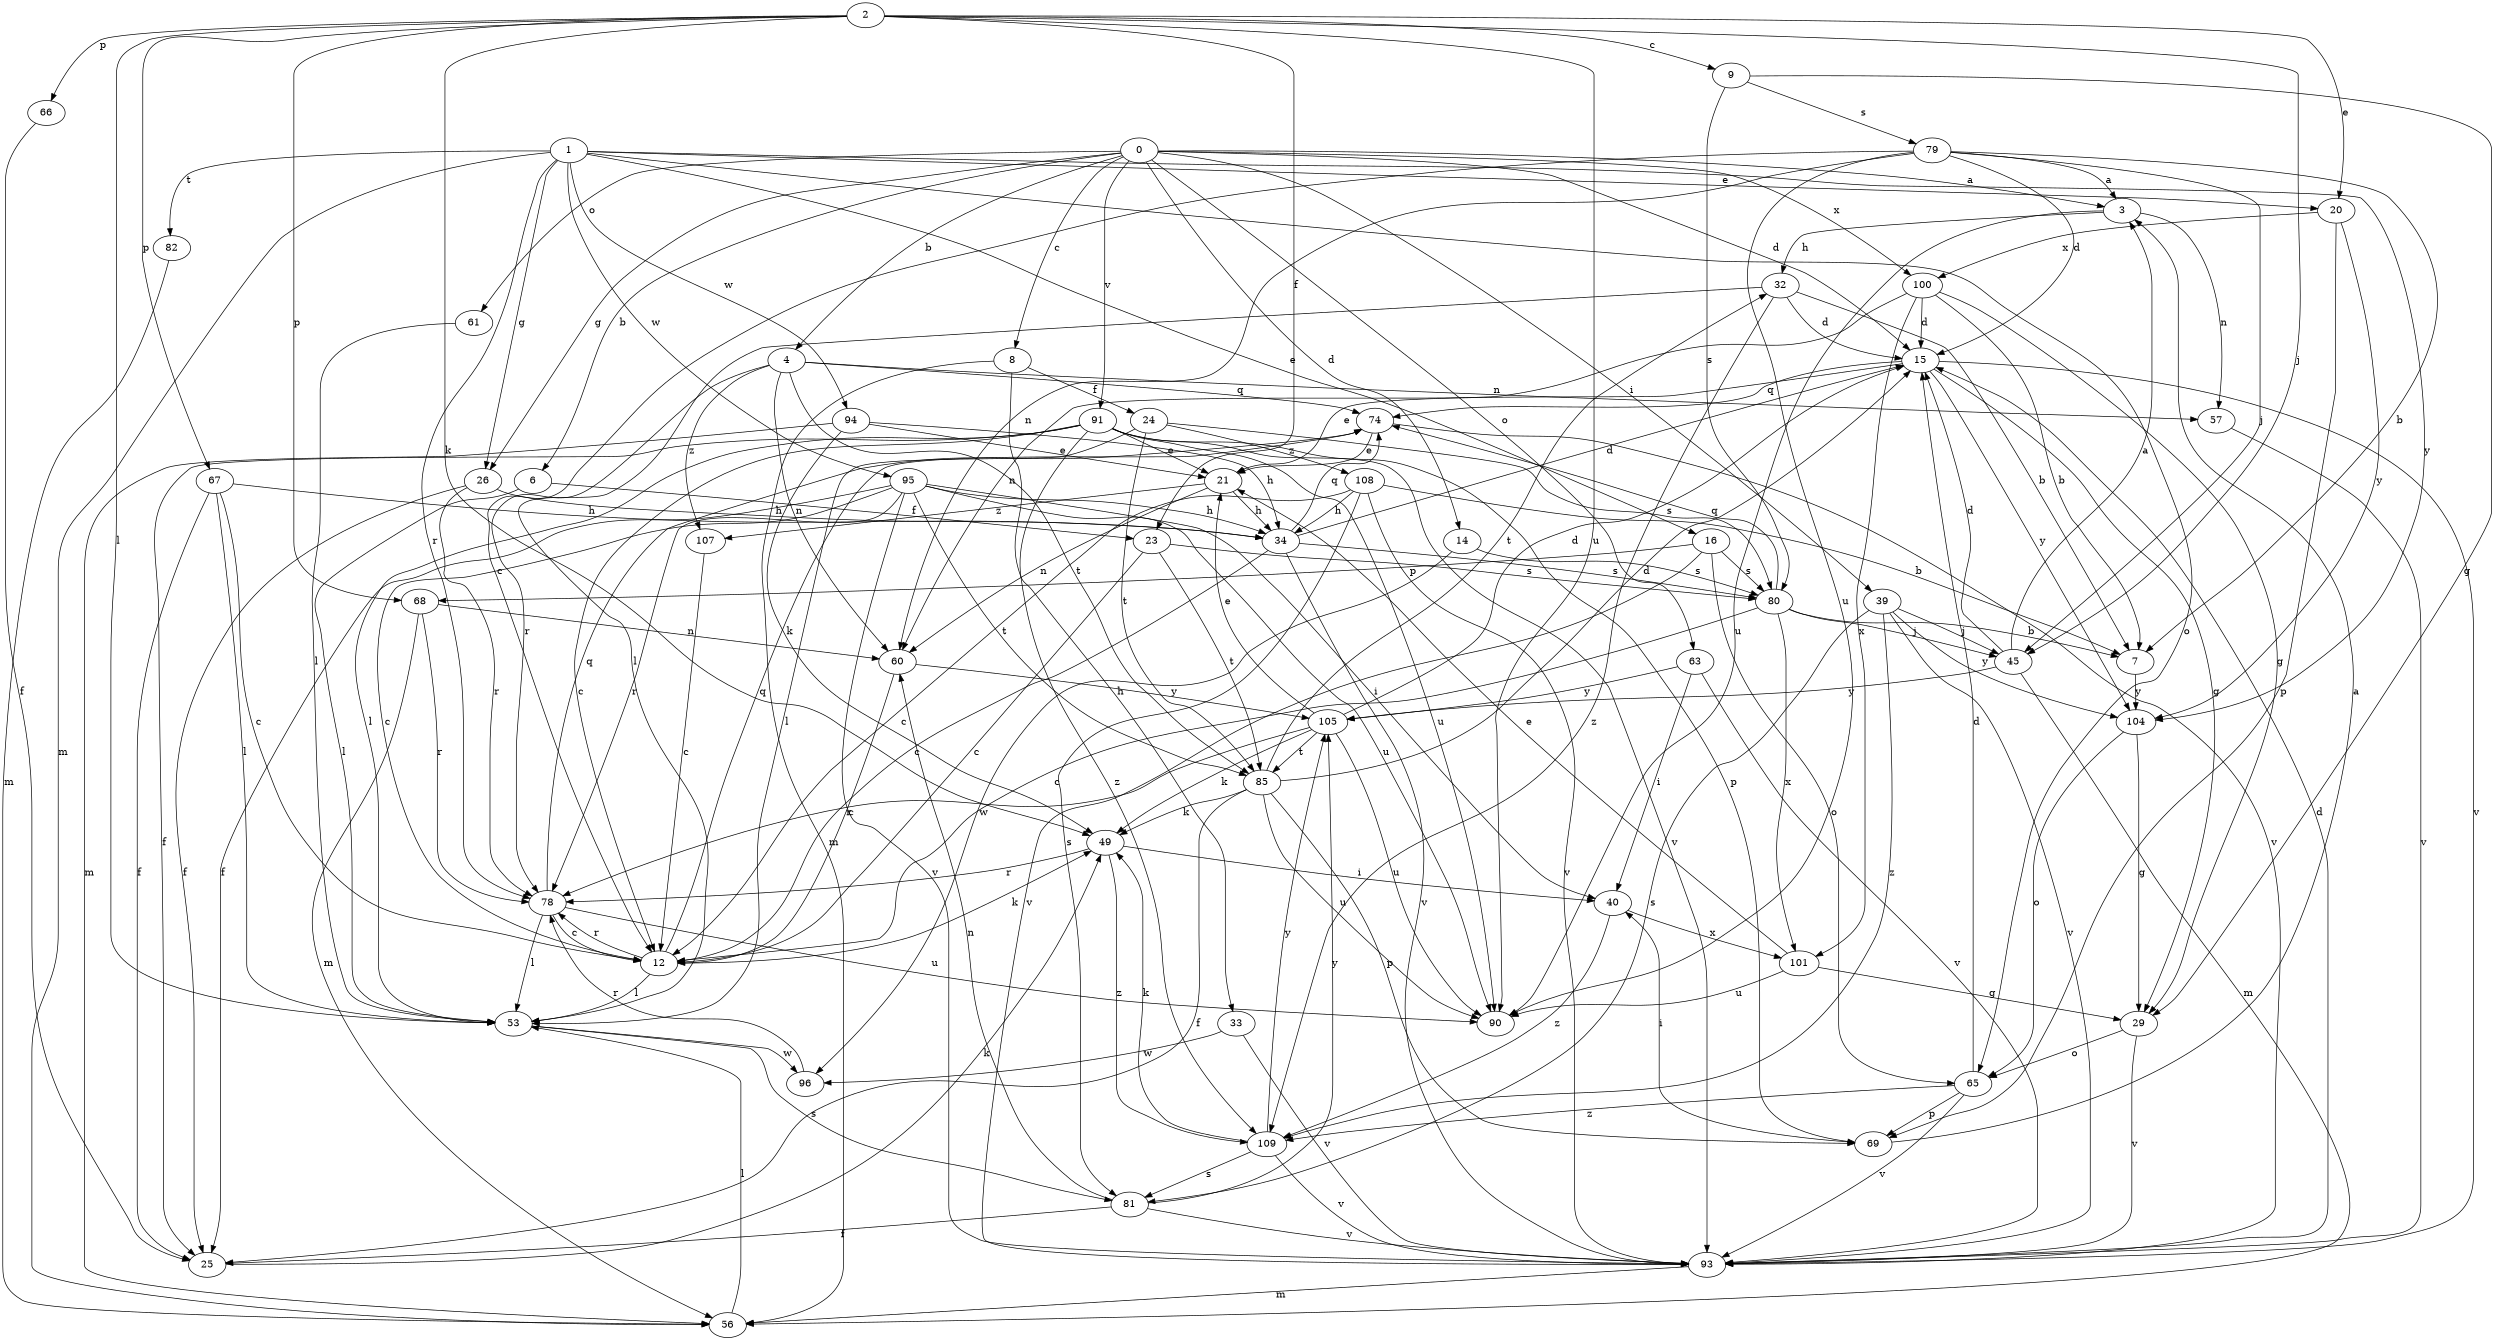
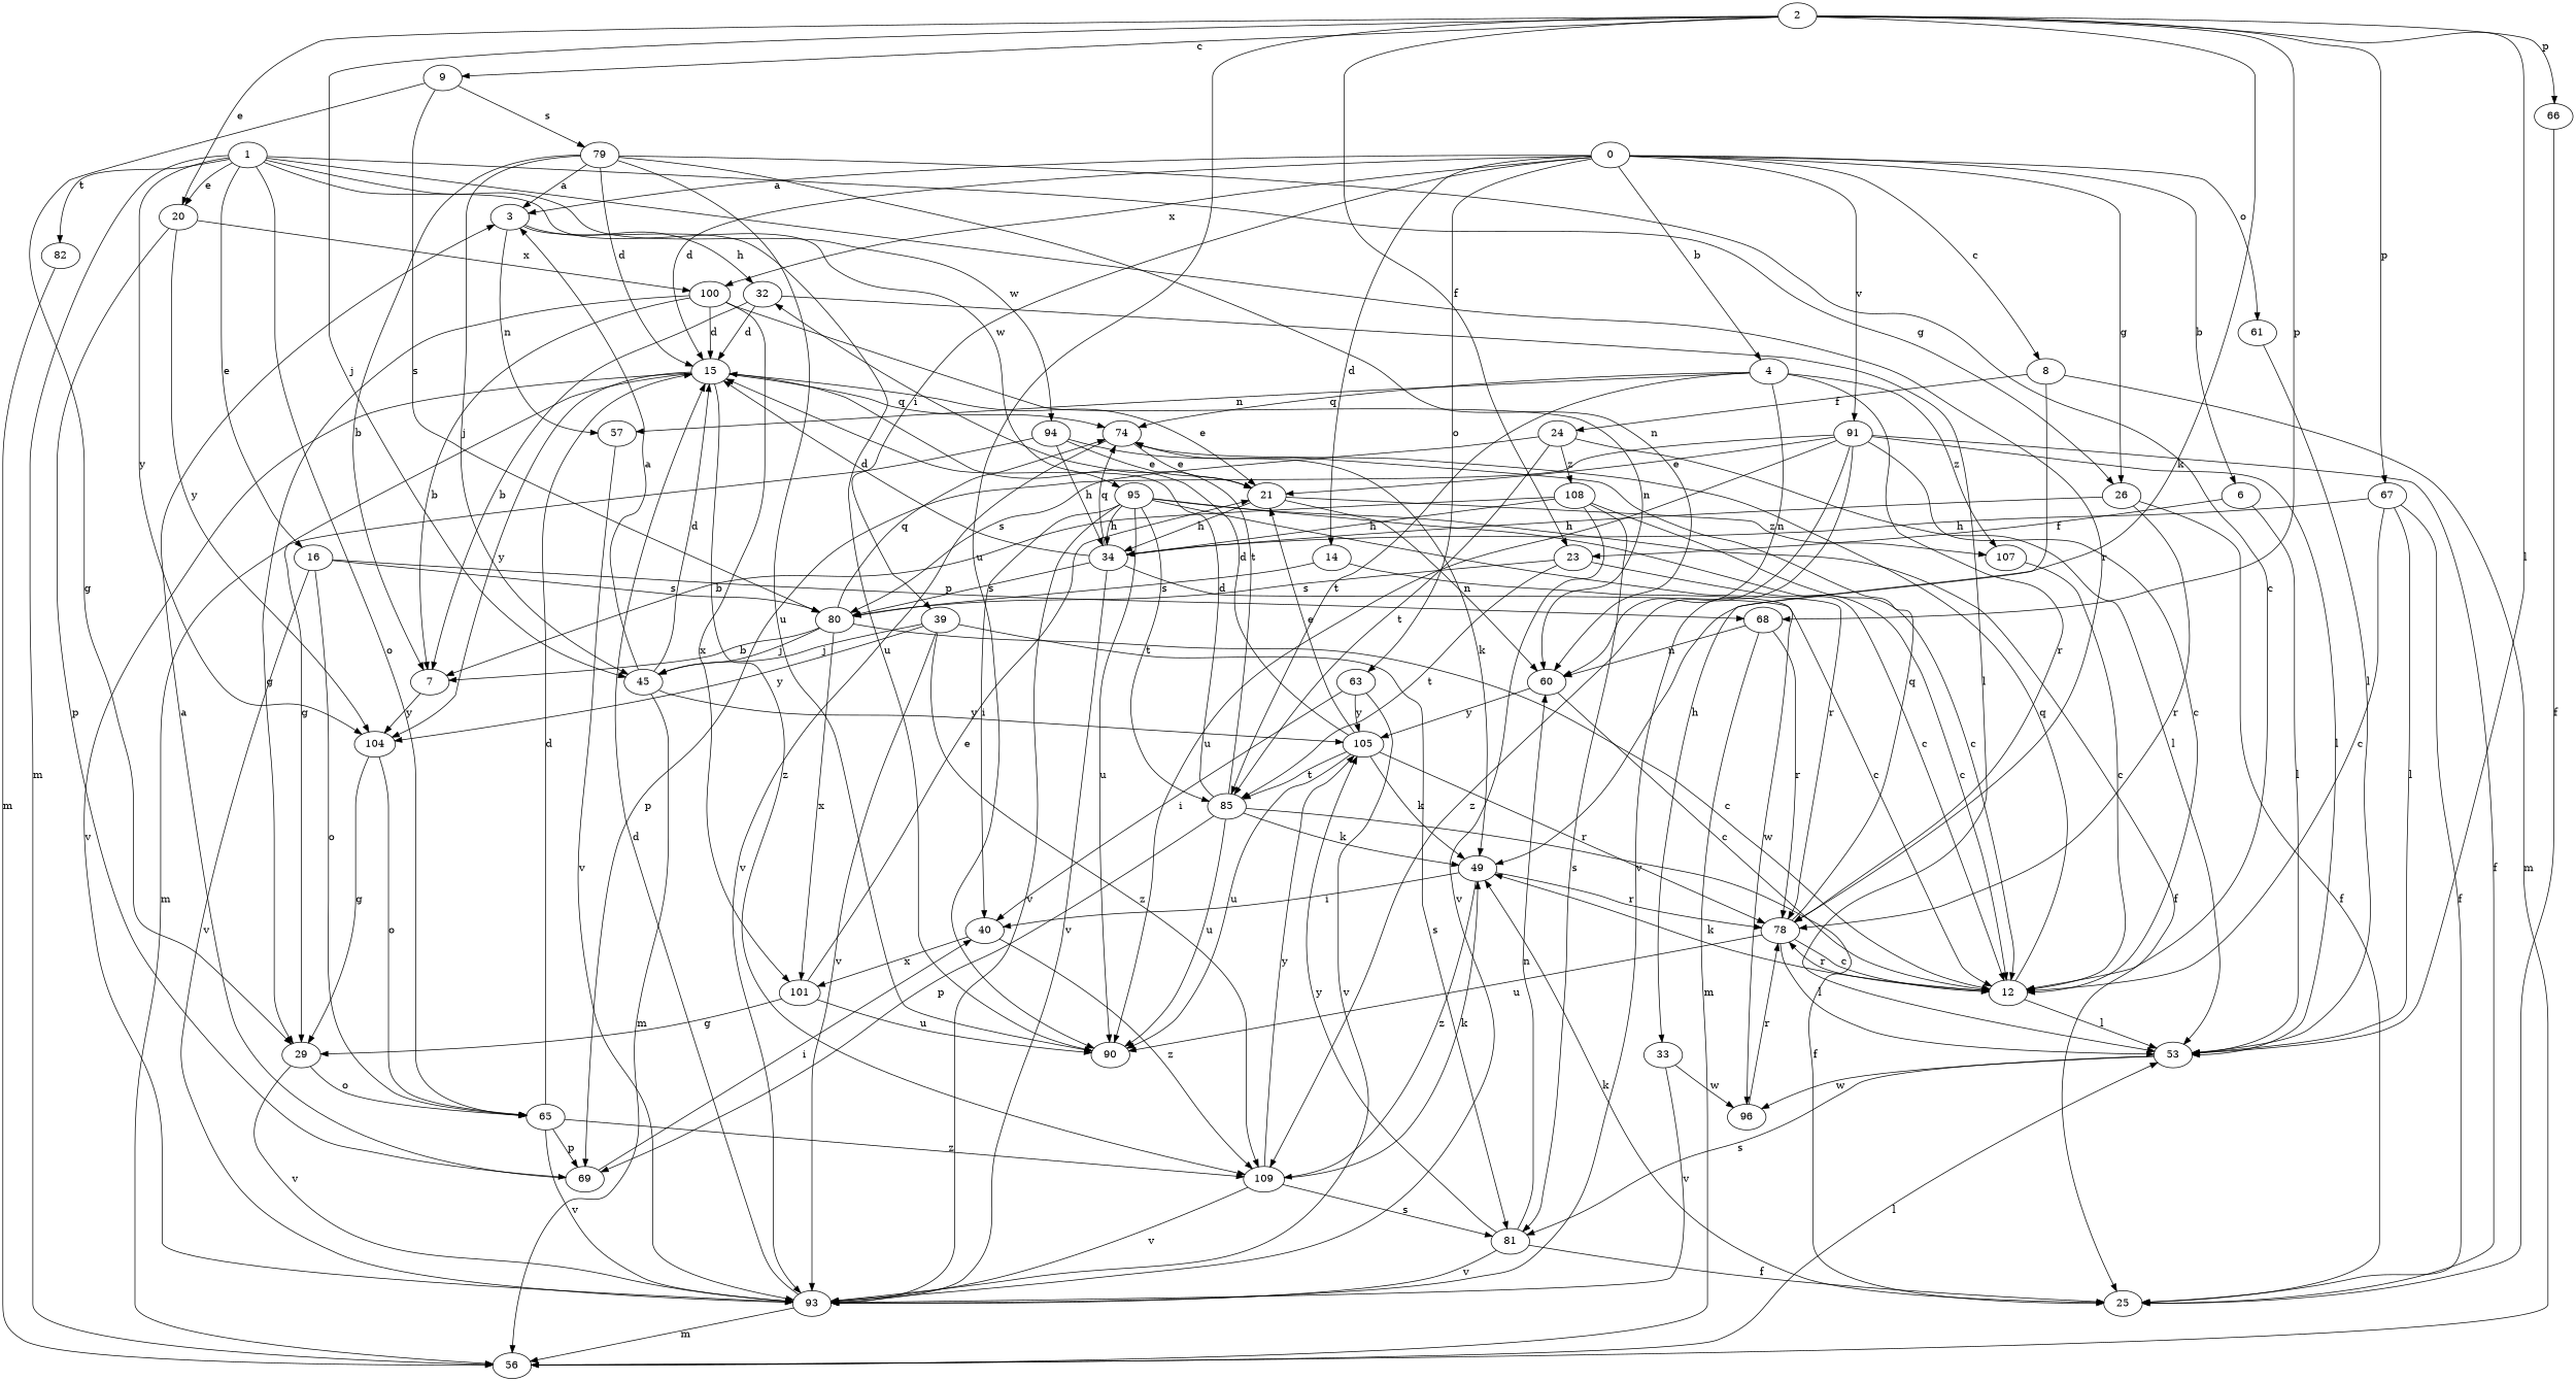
  strict digraph {
    0
    3
    4
    6
    8
    14
    15
    26
    39
    61
    63
    91
    100
    90
    32
    57
    78
    60
    74
    85
    107
    23
    53
    56
    24
    33
    80
    96
    104
    29
    21
    93
    34
    25
    45
    109
    81
    40
    105
    12
    69
    7
    101
    1
    16
    20
    65
    82
    94
    95
    68
    49
    2
    9
    66
    67
    79
    108
    0 -> 3 [label=a]
    0 -> 4 [label=b]
    0 -> 6 [label=b]
    0 -> 8 [label=c]
    0 -> 14 [label=d]
    0 -> 15 [label=d]
    0 -> 26 [label=g]
    0 -> 39 [label=i]
    0 -> 61 [label=o]
    0 -> 63 [label=o]
    0 -> 91 [label=v]
    0 -> 100 [label=x]
    3 -> 90 [label=u]
    3 -> 32 [label=h]
    3 -> 57 [label=n]
    4 -> 57 [label=n]
    4 -> 78 [label=r]
    4 -> 60 [label=n]
    4 -> 74 [label=q]
    4 -> 85 [label=t]
    4 -> 107 [label=z]
    6 -> 23 [label=f]
    6 -> 53 [label=l]
    8 -> 56 [label=m]
    8 -> 24 [label=f]
    8 -> 33 [label=h]
    14 -> 80 [label=s]
    14 -> 96 [label=w]
    15 -> 74 [label=q]
    15 -> 104 [label=y]
    15 -> 29 [label=g]
    15 -> 21 [label=e]
    15 -> 93 [label=v]
    26 -> 78 [label=r]
    26 -> 34 [label=h]
    26 -> 25 [label=f]
    39 -> 104 [label=y]
    39 -> 93 [label=v]
    39 -> 45 [label=j]
    39 -> 109 [label=z]
    39 -> 81 [label=s]
    61 -> 53 [label=l]
    63 -> 93 [label=v]
    63 -> 40 [label=i]
    63 -> 105 [label=y]
    91 -> 90 [label=u]
    91 -> 53 [label=l]
    91 -> 21 [label=e]
    91 -> 93 [label=v]
    91 -> 25 [label=f]
    91 -> 109 [label=z]
    91 -> 12 [label=c]
    91 -> 69 [label=p]
    100 -> 15 [label=d]
    100 -> 60 [label=n]
    100 -> 29 [label=g]
    100 -> 7 [label=b]
    100 -> 101 [label=x]
    32 -> 15 [label=d]
    32 -> 53 [label=l]
-   32 -> 109 [label=z]
+   15 -> 109 [label=z]
    32 -> 7 [label=b]
    57 -> 93 [label=v]
    78 -> 90 [label=u]
    78 -> 74 [label=q]
    78 -> 53 [label=l]
    78 -> 12 [label=c]
    60 -> 105 [label=y]
    60 -> 12 [label=c]
    74 -> 21 [label=e]
    74 -> 93 [label=v]
    85 -> 15 [label=d]
    85 -> 90 [label=u]
    85 -> 32 [label=t]
    85 -> 25 [label=f]
    85 -> 69 [label=p]
    85 -> 49 [label=k]
    107 -> 12 [label=c]
    23 -> 85 [label=t]
    23 -> 80 [label=s]
    23 -> 12 [label=c]
    53 -> 96 [label=w]
    53 -> 81 [label=s]
    56 -> 53 [label=l]
    24 -> 85 [label=t]
    24 -> 53 [label=l]
    24 -> 80 [label=s]
    24 -> 108 [label=z]
    33 -> 96 [label=w]
    33 -> 93 [label=v]
    80 -> 74 [label=q]
    80 -> 45 [label=j]
    80 -> 12 [label=c]
    80 -> 7 [label=b]
    80 -> 101 [label=x]
    96 -> 78 [label=r]
    104 -> 29 [label=g]
    104 -> 65 [label=o]
    29 -> 93 [label=v]
    29 -> 65 [label=o]
    21 -> 60 [label=n]
    21 -> 107 [label=z]
    21 -> 34 [label=h]
    93 -> 15 [label=d]
    93 -> 56 [label=m]
    34 -> 15 [label=d]
    34 -> 74 [label=q]
    34 -> 80 [label=s]
    34 -> 93 [label=v]
    34 -> 12 [label=c]
    25 -> 49 [label=k]
    45 -> 3 [label=a]
    45 -> 15 [label=d]
    45 -> 56 [label=m]
    45 -> 105 [label=y]
    109 -> 93 [label=v]
    109 -> 81 [label=s]
    109 -> 105 [label=y]
    109 -> 49 [label=k]
    81 -> 60 [label=n]
    81 -> 93 [label=v]
    81 -> 25 [label=f]
    81 -> 105 [label=y]
    40 -> 109 [label=z]
    40 -> 101 [label=x]
    105 -> 15 [label=d]
    105 -> 90 [label=u]
    105 -> 78 [label=r]
    105 -> 85 [label=t]
    105 -> 21 [label=e]
    105 -> 49 [label=k]
    12 -> 78 [label=r]
    12 -> 74 [label=q]
    12 -> 53 [label=l]
    12 -> 49 [label=k]
    69 -> 3 [label=a]
    69 -> 40 [label=i]
    7 -> 104 [label=y]
    101 -> 90 [label=u]
    101 -> 29 [label=g]
    101 -> 21 [label=e]
    1 -> 26 [label=g]
    1 -> 78 [label=r]
    1 -> 56 [label=m]
    1 -> 104 [label=y]
    1 -> 16 [label=e]
    1 -> 20 [label=e]
    1 -> 65 [label=o]
    1 -> 82 [label=t]
    1 -> 94 [label=w]
    1 -> 95 [label=w]
    16 -> 80 [label=s]
    16 -> 93 [label=v]
    16 -> 65 [label=o]
    16 -> 68 [label=p]
    20 -> 100 [label=x]
    20 -> 104 [label=y]
    20 -> 69 [label=p]
    65 -> 15 [label=d]
    65 -> 93 [label=v]
    65 -> 109 [label=z]
    65 -> 69 [label=p]
    82 -> 56 [label=m]
    94 -> 56 [label=m]
    94 -> 21 [label=e]
    94 -> 34 [label=h]
    94 -> 49 [label=k]
    95 -> 90 [label=u]
    95 -> 78 [label=r]
    95 -> 85 [label=t]
    95 -> 93 [label=v]
    95 -> 34 [label=h]
    95 -> 25 [label=f]
    95 -> 40 [label=i]
    95 -> 12 [label=c]
    68 -> 78 [label=r]
    68 -> 60 [label=n]
    68 -> 56 [label=m]
    49 -> 78 [label=r]
    49 -> 109 [label=z]
    49 -> 40 [label=i]
    2 -> 90 [label=u]
    2 -> 23 [label=f]
    2 -> 53 [label=l]
    2 -> 45 [label=j]
    2 -> 20 [label=e]
    2 -> 68 [label=p]
    2 -> 49 [label=k]
    2 -> 9 [label=c]
    2 -> 66 [label=p]
    2 -> 67 [label=p]
    9 -> 80 [label=s]
    9 -> 29 [label=g]
    9 -> 79 [label=s]
    66 -> 25 [label=f]
    67 -> 53 [label=l]
    67 -> 34 [label=h]
    67 -> 25 [label=f]
    67 -> 12 [label=c]
    79 -> 3 [label=a]
    79 -> 15 [label=d]
    79 -> 90 [label=u]
    79 -> 60 [label=n]
    79 -> 45 [label=j]
    79 -> 12 [label=c]
    79 -> 7 [label=b]
    108 -> 93 [label=v]
    108 -> 34 [label=h]
    108 -> 81 [label=s]
    108 -> 12 [label=c]
    108 -> 7 [label=b]
  }
